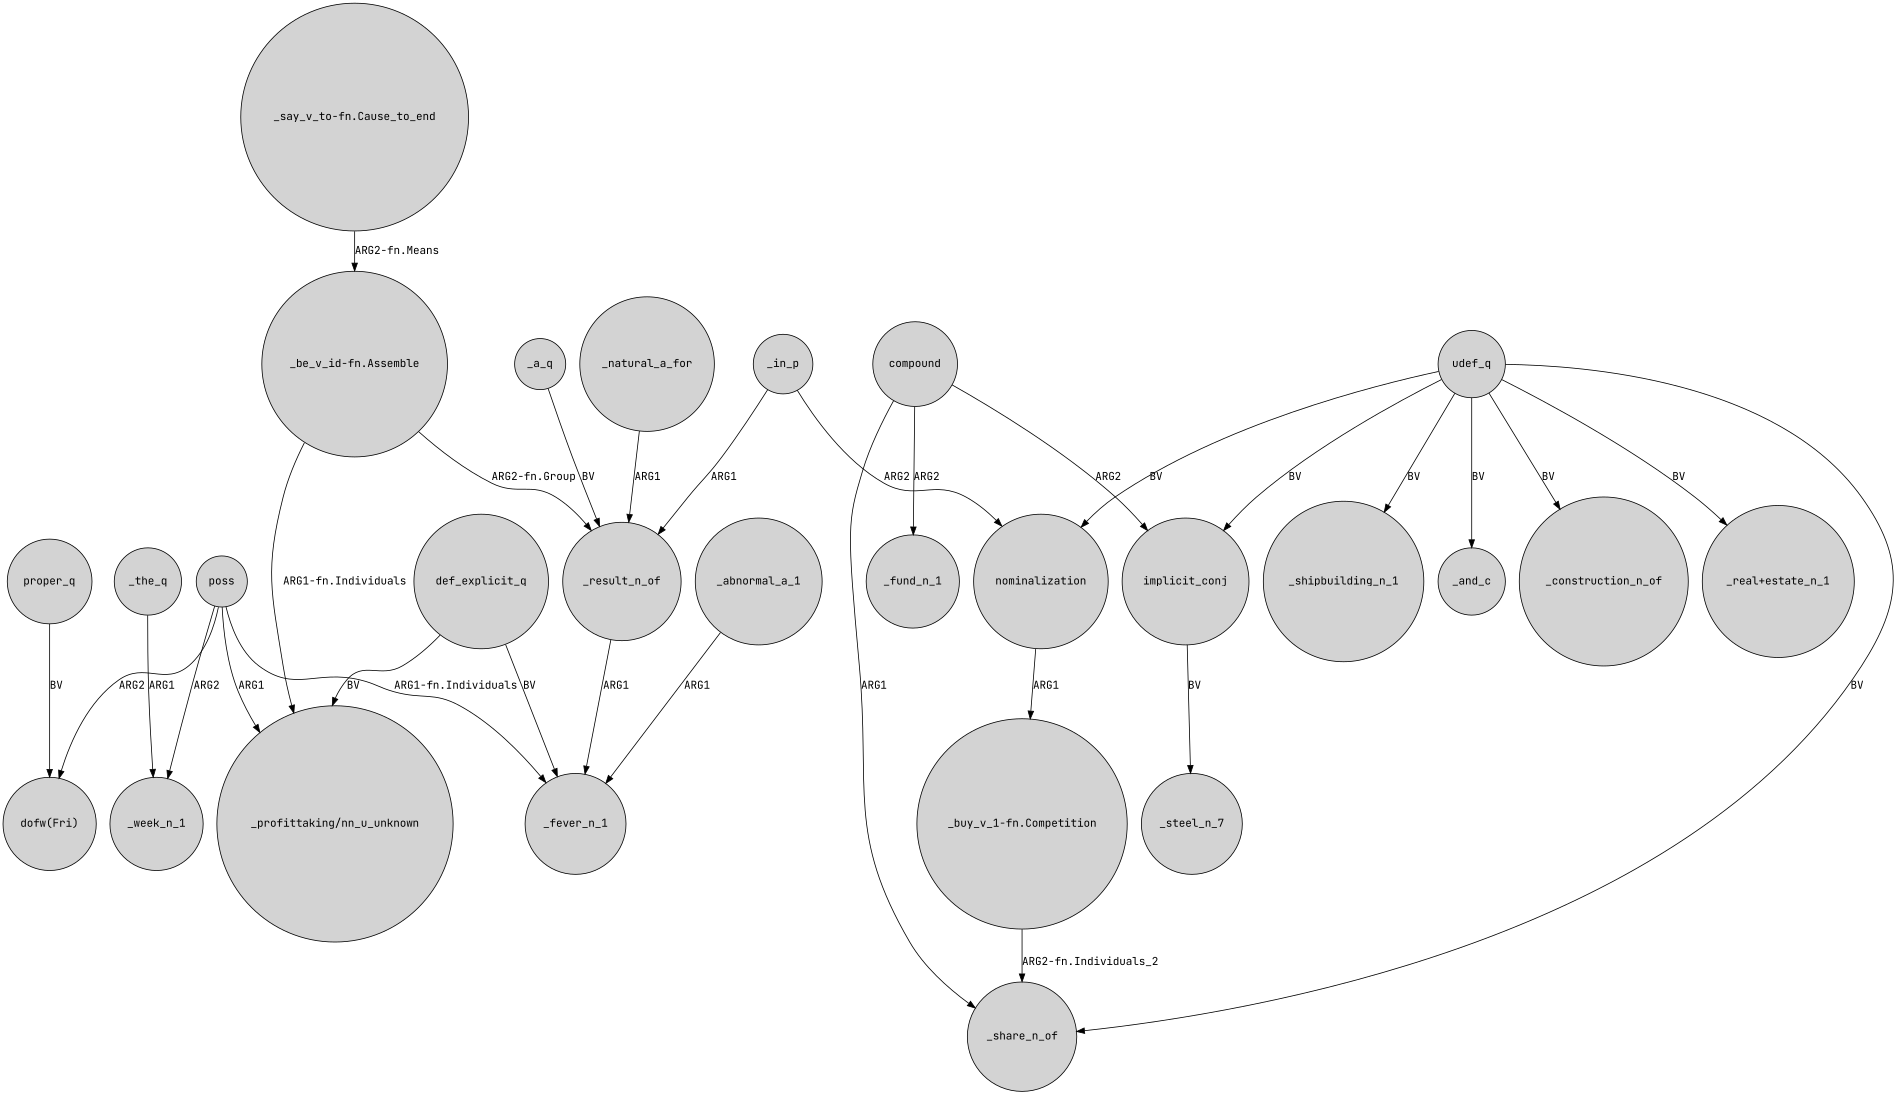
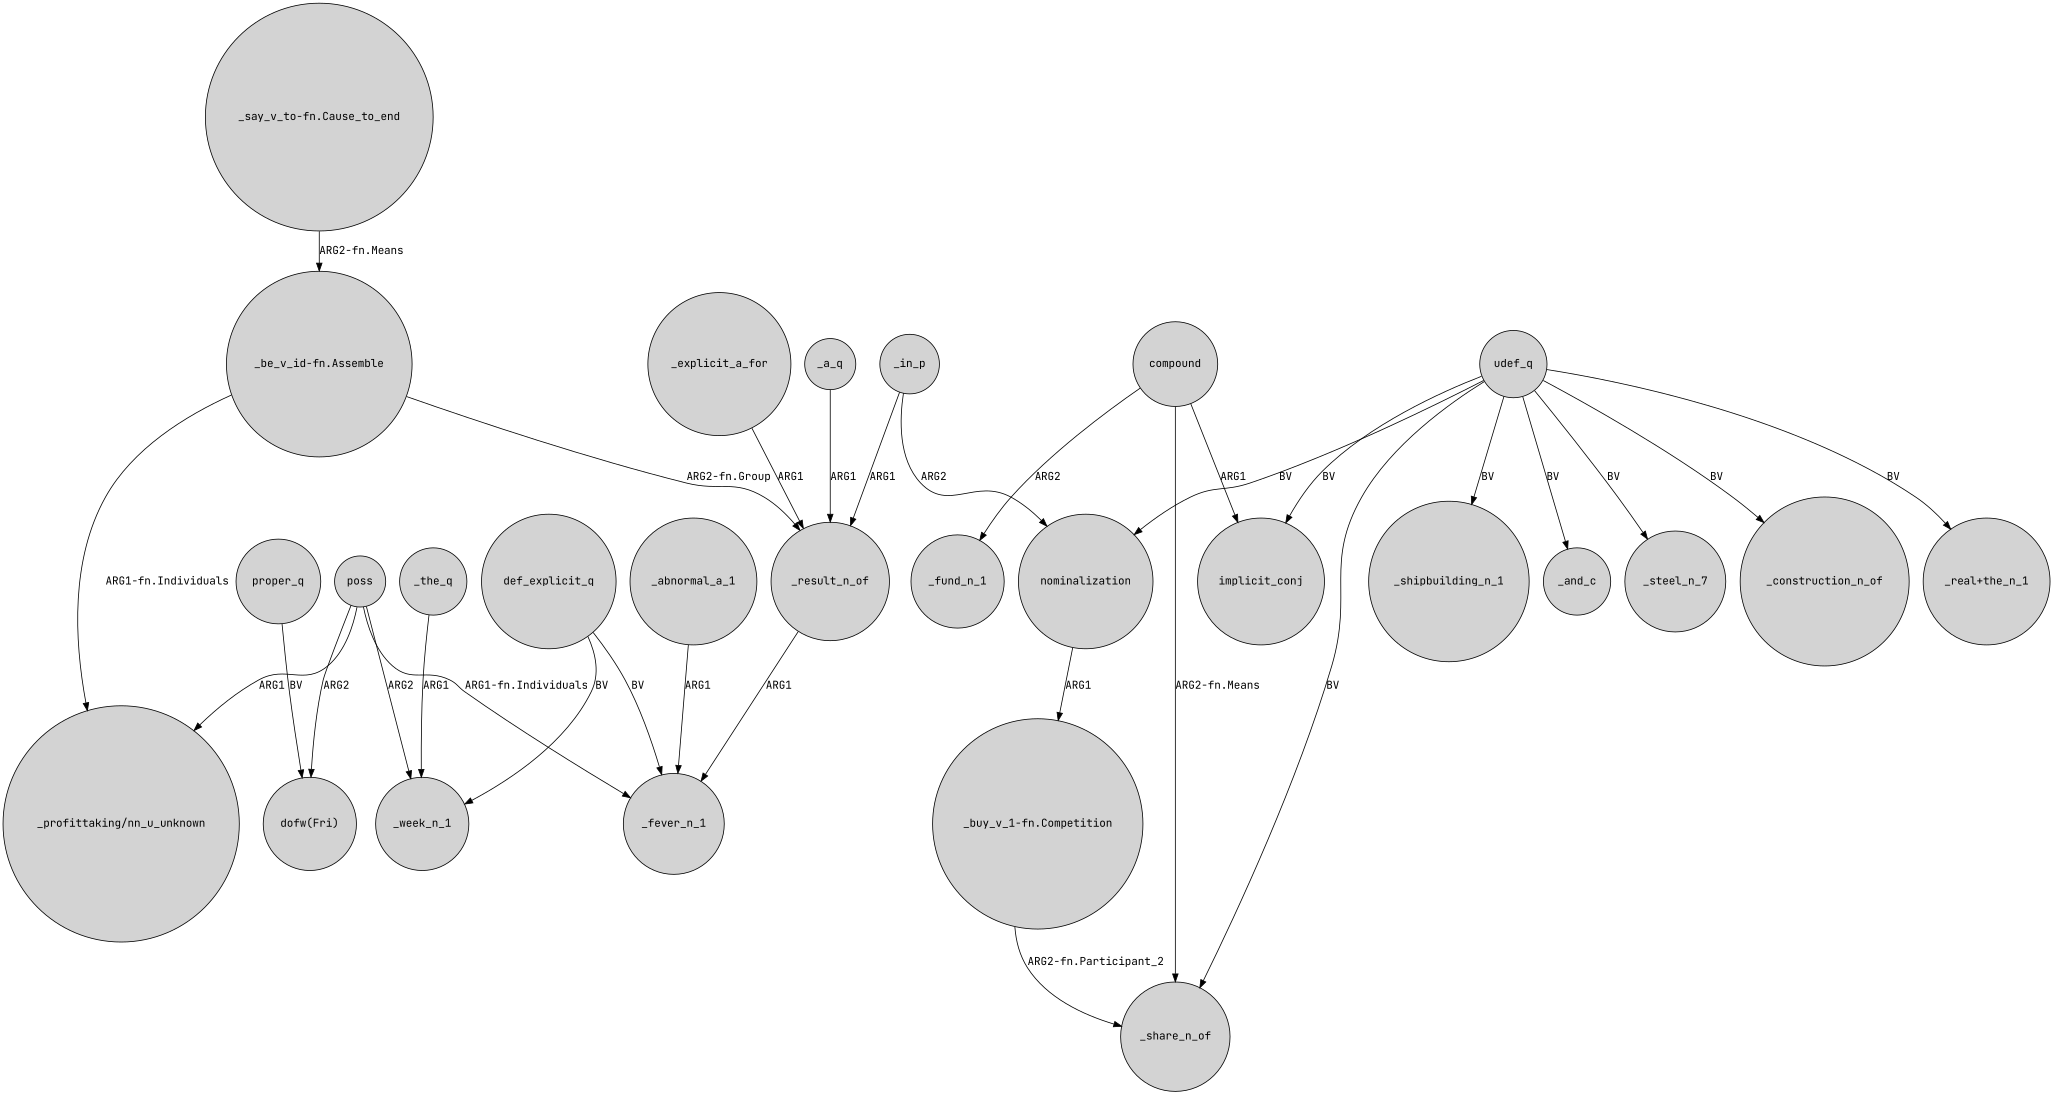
  digraph {
    fontname="JetBrains Mono"
    node [fontname="JetBrains Mono" shape=circle style=filled]
    edge [fontname="JetBrains Mono"]
    _the_q
    _week_n_1
    compound
    _fund_n_1
    _share_n_of
    implicit_conj
    "_buy_v_1-fn.Competition"
    nominalization
    proper_q
    "dofw(Fri)"
    poss
    _fever_n_1
    "_profittaking/nn_u_unknown"
    udef_q
    _shipbuilding_n_1
    _and_c
    n17 [label=_steel_n_7]
    _construction_n_of
-   "_real+estate_n_1"
+   "_real+estate_n_1" [label="_real+the_n_1"]
    _result_n_of
    def_explicit_q
    _in_p
    "_be_v_id-fn.Assemble"
    _abnormal_a_1
    "_say_v_to-fn.Cause_to_end"
-   _natural_a_for
+   _natural_a_for [label=_explicit_a_for]
    _a_q
    _the_q -> _week_n_1 [label=ARG1]
    compound -> _fund_n_1 [label=ARG2]
-   compound -> _share_n_of [label=ARG1]
-   compound -> implicit_conj [label=ARG2]
-   "_buy_v_1-fn.Competition" -> _share_n_of [label="ARG2-fn.Individuals_2"]
+   compound -> _share_n_of [label="ARG2-fn.Means"]
+   compound -> implicit_conj [label=ARG1]
+   "_buy_v_1-fn.Competition" -> _share_n_of [label="ARG2-fn.Participant_2"]
    nominalization -> "_buy_v_1-fn.Competition" [label=ARG1]
    proper_q -> "dofw(Fri)" [label=BV]
    poss -> _week_n_1 [label=ARG2]
    poss -> "dofw(Fri)" [label=ARG2]
    poss -> _fever_n_1 [label="ARG1-fn.Individuals"]
    poss -> "_profittaking/nn_u_unknown" [label=ARG1]
    udef_q -> _share_n_of [label=BV]
    udef_q -> implicit_conj [label=BV]
    udef_q -> nominalization [label=BV]
    udef_q -> _shipbuilding_n_1 [label=BV]
    udef_q -> _and_c [label=BV]
-   implicit_conj -> n17 [label=BV]
+   udef_q -> n17 [label=BV]
    udef_q -> _construction_n_of [label=BV]
    udef_q -> "_real+estate_n_1" [label=BV]
    _result_n_of -> _fever_n_1 [label=ARG1]
    def_explicit_q -> _fever_n_1 [label=BV]
-   def_explicit_q -> "_profittaking/nn_u_unknown" [label=BV]
+   def_explicit_q -> _week_n_1 [label=BV]
    _in_p -> nominalization [label=ARG2]
    _in_p -> _result_n_of [label=ARG1]
    "_be_v_id-fn.Assemble" -> "_profittaking/nn_u_unknown" [label="ARG1-fn.Individuals"]
    "_be_v_id-fn.Assemble" -> _result_n_of [label="ARG2-fn.Group"]
    _abnormal_a_1 -> _fever_n_1 [label=ARG1]
    "_say_v_to-fn.Cause_to_end" -> "_be_v_id-fn.Assemble" [label="ARG2-fn.Means"]
    _natural_a_for -> _result_n_of [label=ARG1]
-   _a_q -> _result_n_of [label=BV]
+   _a_q -> _result_n_of [label=ARG1]
  }
